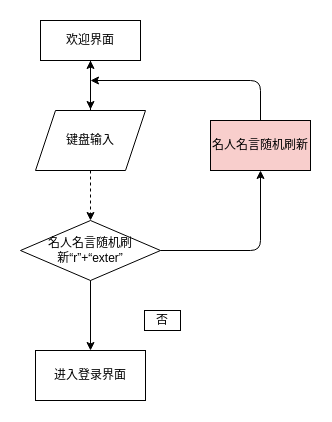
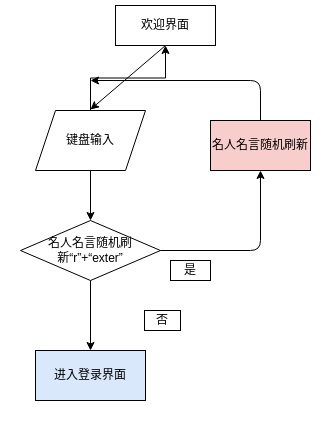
  <mxCell id="0" />
  <mxCell id="1" parent="0" />
- <mxCell id="2" value="欢迎界面" style="rounded=0;whiteSpace=wrap;html=1;" parent="1" vertex="1"><mxGeometry x="40" y="20" width="100" height="40" as="geometry" /></mxCell>
+ <mxCell id="2" value="欢迎界面" style="rounded=0;whiteSpace=wrap;html=1;" parent="1" vertex="1"><mxGeometry x="115" y="5" width="100" height="40" as="geometry" /></mxCell>
  <mxCell id="3" value="" style="edgeStyle=orthogonalEdgeStyle;rounded=0;orthogonalLoop=1;jettySize=auto;html=1;" parent="1" source="4" target="2" edge="1"><mxGeometry relative="1" as="geometry" /></mxCell>
  <mxCell id="4" value="键盘输入" style="shape=parallelogram;perimeter=parallelogramPerimeter;whiteSpace=wrap;html=1;fixedSize=1;" parent="1" vertex="1"><mxGeometry x="35" y="110" width="110" height="60" as="geometry" /></mxCell>
  <mxCell id="5" value="" style="endArrow=classic;html=1;exitX=0.5;exitY=1;exitDx=0;exitDy=0;" parent="1" source="2" edge="1"><mxGeometry width="50" height="50" relative="1" as="geometry"><mxPoint x="70" y="250" as="sourcePoint" /><mxPoint x="90" y="109" as="targetPoint" /></mxGeometry></mxCell>
  <mxCell id="6" value="名人名言随机刷新“r”+“exter”" style="rhombus;whiteSpace=wrap;html=1;" parent="1" vertex="1"><mxGeometry x="20" y="220" width="140" height="60" as="geometry" /></mxCell>
  <mxCell id="7" value="" style="endArrow=classic;html=1;exitX=0.5;exitY=1;exitDx=0;exitDy=0;" parent="1" source="6" edge="1"><mxGeometry width="50" height="50" relative="1" as="geometry"><mxPoint x="70" y="240" as="sourcePoint" /><mxPoint x="90" y="350" as="targetPoint" /></mxGeometry></mxCell>
  <mxCell id="8" value="否" style="rounded=0;whiteSpace=wrap;html=1;" parent="1" vertex="1"><mxGeometry x="144" y="310" width="36" height="20" as="geometry" /></mxCell>
- <mxCell id="9" value="进入登录界面" style="rounded=0;whiteSpace=wrap;html=1;" parent="1" vertex="1"><mxGeometry x="35" y="350" width="110" height="50" as="geometry" /></mxCell>
- <mxCell id="10" value="" style="endArrow=classic;html=1;exitX=0.5;exitY=1;exitDx=0;exitDy=0;entryX=0.5;entryY=0;entryDx=0;entryDy=0;dashed=1;" parent="1" source="4" target="6" edge="1"><mxGeometry width="50" height="50" relative="1" as="geometry"><mxPoint x="60" y="240" as="sourcePoint" /><mxPoint x="110" y="190" as="targetPoint" /></mxGeometry></mxCell>
+ <mxCell id="9" value="进入登录界面" style="rounded=0;whiteSpace=wrap;html=1;fillColor=#dae8fc;" parent="1" vertex="1"><mxGeometry x="35" y="350" width="110" height="50" as="geometry" /></mxCell>
+ <mxCell id="10" value="" style="endArrow=classic;html=1;exitX=0.5;exitY=1;exitDx=0;exitDy=0;entryX=0.5;entryY=0;entryDx=0;entryDy=0;" parent="1" source="4" target="6" edge="1"><mxGeometry width="50" height="50" relative="1" as="geometry"><mxPoint x="60" y="240" as="sourcePoint" /><mxPoint x="110" y="190" as="targetPoint" /></mxGeometry></mxCell>
+ <mxCell id="11" value="是" style="rounded=0;whiteSpace=wrap;html=1;" parent="1" vertex="1"><mxGeometry x="170" y="260" width="40" height="20" as="geometry" /></mxCell>
  <mxCell id="12" value="" style="endArrow=classic;html=1;exitX=1;exitY=0.5;exitDx=0;exitDy=0;" parent="1" source="6" edge="1"><mxGeometry width="50" height="50" relative="1" as="geometry"><mxPoint x="60" y="240" as="sourcePoint" /><mxPoint x="260" y="170" as="targetPoint" /><Array as="points"><mxPoint x="260" y="250" /></Array></mxGeometry></mxCell>
  <mxCell id="13" value="名人名言随机刷新" style="rounded=0;whiteSpace=wrap;html=1;fillColor=#f8cecc;" parent="1" vertex="1"><mxGeometry x="210" y="120" width="100" height="50" as="geometry" /></mxCell>
  <mxCell id="14" value="" style="endArrow=classic;html=1;exitX=0.5;exitY=0;exitDx=0;exitDy=0;" parent="1" source="13" edge="1"><mxGeometry width="50" height="50" relative="1" as="geometry"><mxPoint x="60" y="240" as="sourcePoint" /><mxPoint x="90" y="80" as="targetPoint" /><Array as="points"><mxPoint x="260" y="80" /></Array></mxGeometry></mxCell>
